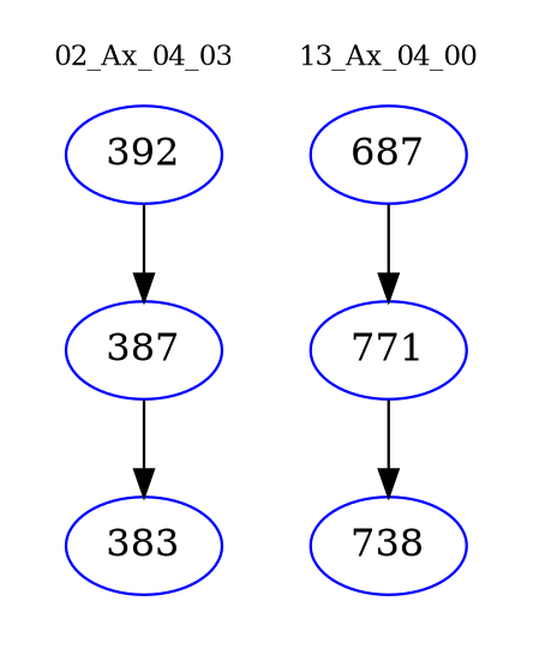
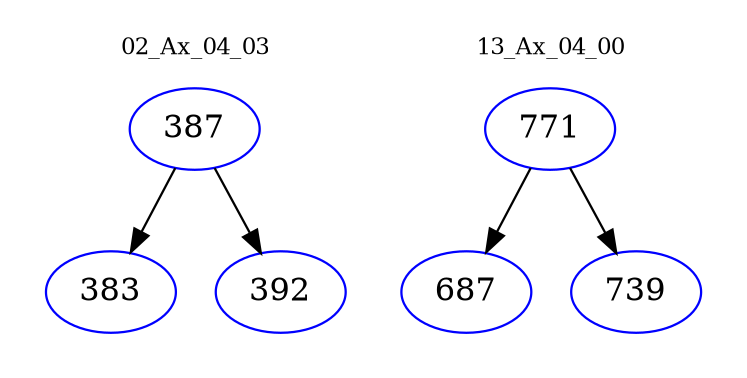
  digraph {
    node [color=blue]
    edge [color=black]
    n1 [label=387]
    n2 [label=383]
    n3 [label=392]
    n4 [label=771]
    n5 [label=687]
-   n6 [label=738]
+   n6 [label=739]
    subgraph cluster_1 {
      color=white
      fontsize=10
      label="02_Ax_04_03"
      n1
      n2
      n3
    }
    subgraph cluster_2 {
      color=white
      fontsize=10
      label="13_Ax_04_00"
      n4
      n5
      n6
    }
    n1 -> n2
-   n3 -> n1
-   n5 -> n4
+   n1 -> n3
+   n4 -> n5
    n4 -> n6
  }
